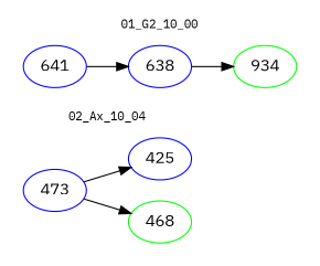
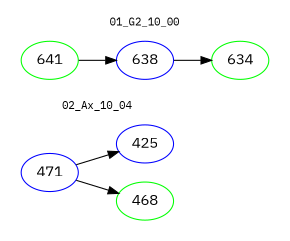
  digraph {
    fontname="IBM Plex Mono"
    rankdir=LR
    node [color=green fontname="IBM Plex Mono"]
    edge [color=black fontname="IBM Plex Mono"]
    n1 [label=468]
-   n2 [color=blue label=473]
+   n2 [color=blue label=471]
    n3 [color=blue label=425]
-   n4 [color=blue label=641]
+   n4 [label=641]
    n5 [color=blue label=638]
-   n6 [label=934]
+   n6 [label=634]
    subgraph cluster_1 {
      color=white
      fontsize=10
      label="02_Ax_10_04"
      n1
      n2
      n3
    }
    subgraph cluster_2 {
      color=white
      fontsize=10
      label="01_G2_10_00"
      n4
      n5
      n6
    }
    n2 -> n1
    n2 -> n3
    n4 -> n5
    n5 -> n6
  }
